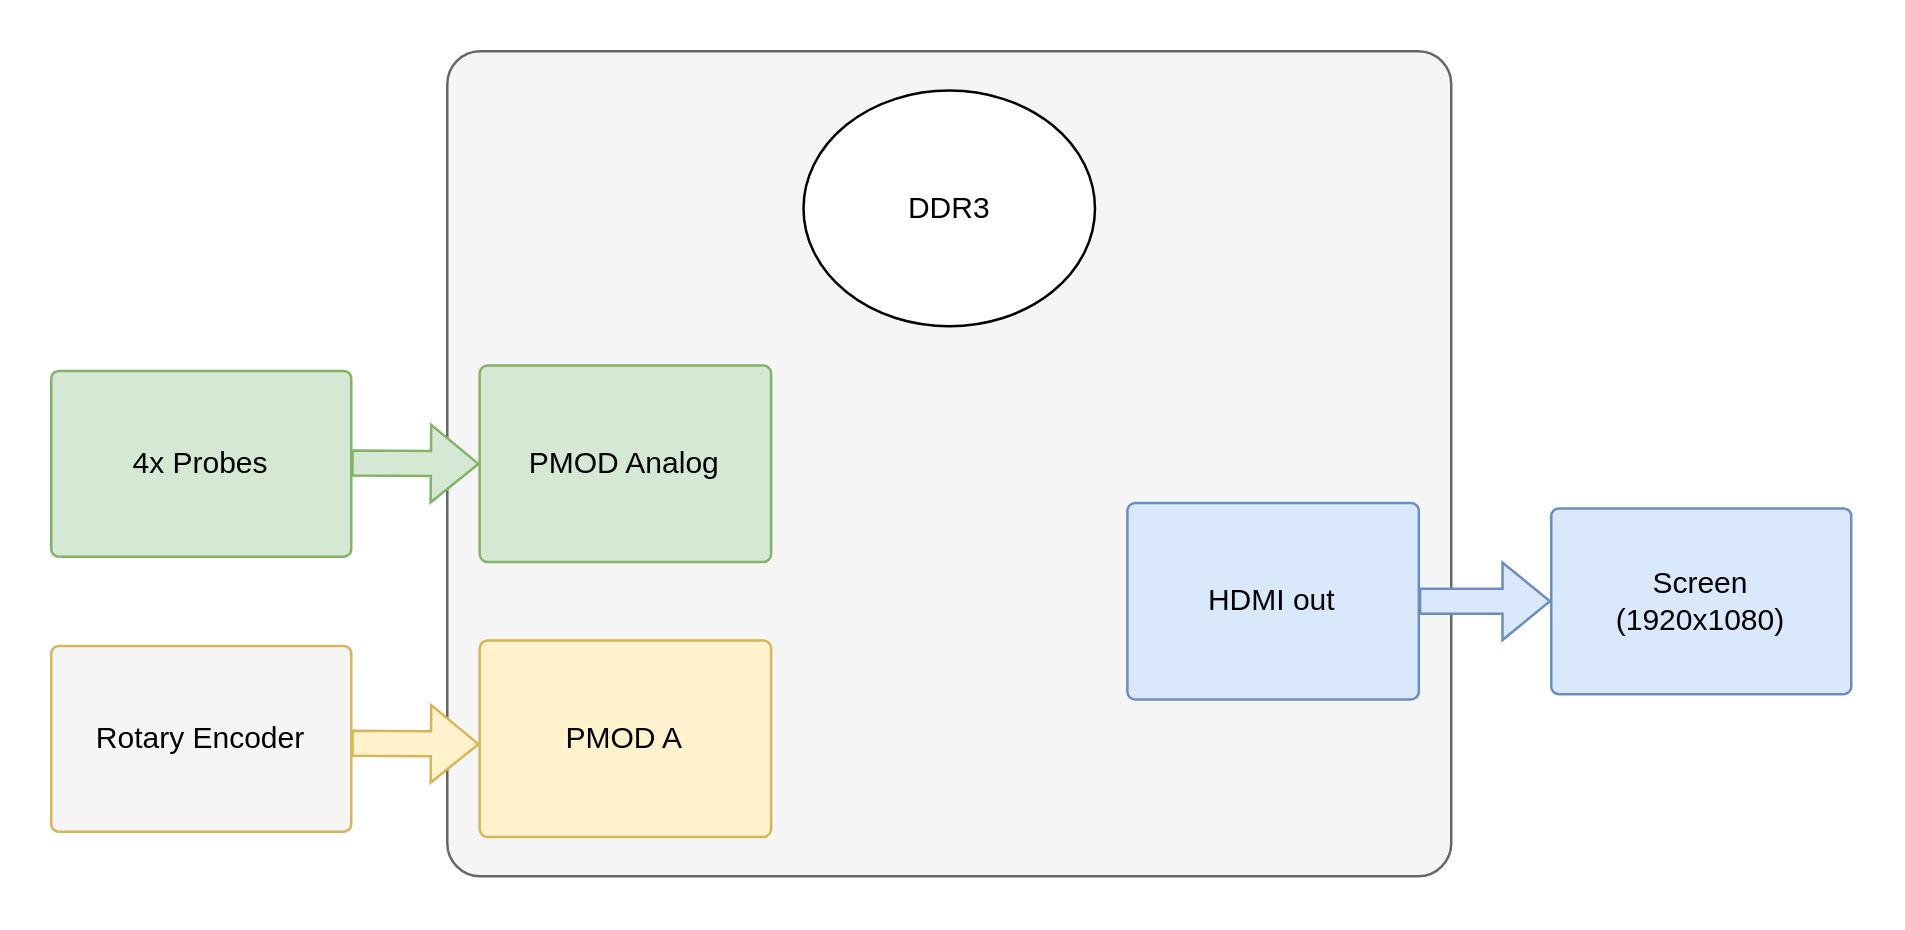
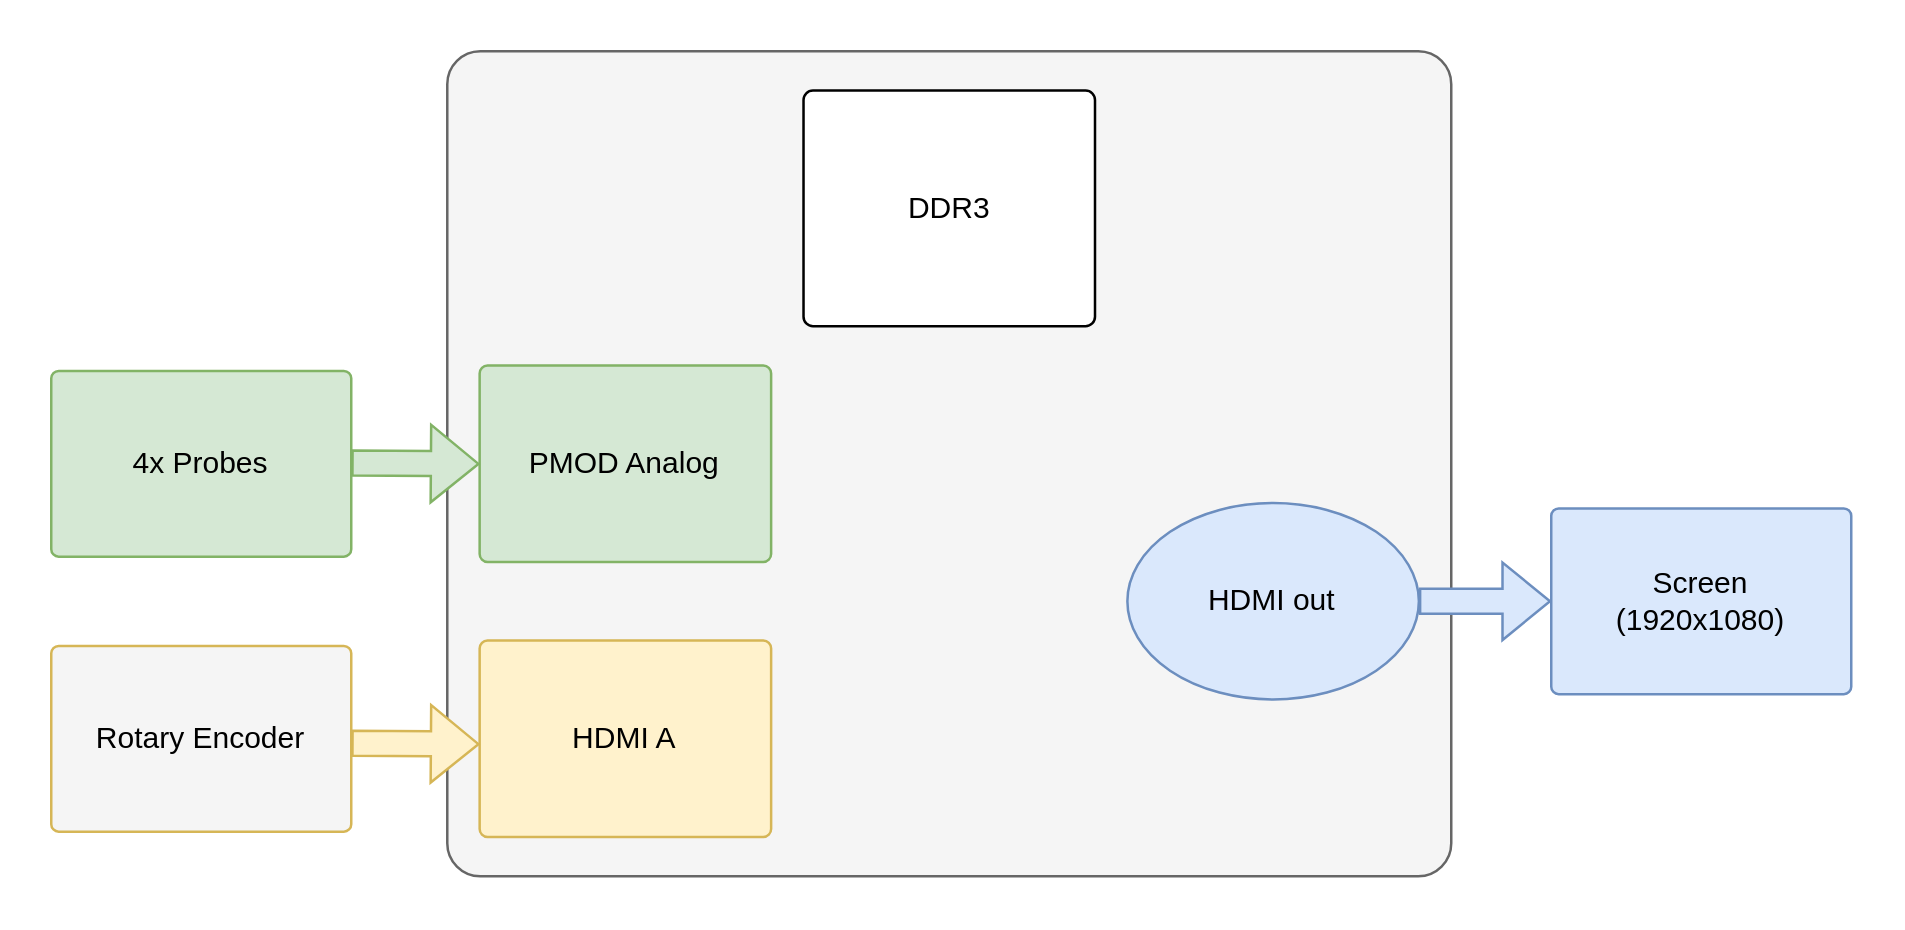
  <mxCell id="0" />
  <mxCell id="1" parent="0" />
  <mxCell id="2" value="" style="rounded=1;whiteSpace=wrap;html=1;arcSize=4;fillColor=#f5f5f5;fontColor=#333333;strokeColor=#666666;" vertex="1" parent="1"><mxGeometry x="178.409" y="20" width="401.591" height="330" as="geometry" /></mxCell>
  <mxCell id="3" value="PMOD Analog" style="rounded=1;whiteSpace=wrap;html=1;arcSize=4;fillColor=#d5e8d4;strokeColor=#82b366;" vertex="1" parent="1"><mxGeometry x="191.364" y="145.714" width="116.591" height="78.571" as="geometry" /></mxCell>
- <mxCell id="4" value="PMOD A" style="rounded=1;whiteSpace=wrap;html=1;arcSize=4;fillColor=#fff2cc;strokeColor=#d6b656;" vertex="1" parent="1"><mxGeometry x="191.364" y="255.714" width="116.591" height="78.571" as="geometry" /></mxCell>
- <mxCell id="5" value="HDMI out" style="rounded=1;whiteSpace=wrap;html=1;arcSize=4;fillColor=#dae8fc;strokeColor=#6c8ebf;" vertex="1" parent="1"><mxGeometry x="450.455" y="200.714" width="116.591" height="78.571" as="geometry" /></mxCell>
- <mxCell id="6" value="DDR3" style="ellipse;whiteSpace=wrap;html=1;arcSize=4;" vertex="1" parent="1"><mxGeometry x="320.909" y="35.714" width="116.591" height="94.286" as="geometry" /></mxCell>
+ <mxCell id="4" value="HDMI A" style="rounded=1;whiteSpace=wrap;html=1;arcSize=4;fillColor=#fff2cc;strokeColor=#d6b656;" vertex="1" parent="1"><mxGeometry x="191.364" y="255.714" width="116.591" height="78.571" as="geometry" /></mxCell>
+ <mxCell id="5" value="HDMI out" style="ellipse;whiteSpace=wrap;html=1;arcSize=4;fillColor=#dae8fc;strokeColor=#6c8ebf;" vertex="1" parent="1"><mxGeometry x="450.455" y="200.714" width="116.591" height="78.571" as="geometry" /></mxCell>
+ <mxCell id="6" value="DDR3" style="rounded=1;whiteSpace=wrap;html=1;arcSize=4;" vertex="1" parent="1"><mxGeometry x="320.909" y="35.714" width="116.591" height="94.286" as="geometry" /></mxCell>
  <mxCell id="7" value="Rotary Encoder" style="rounded=1;whiteSpace=wrap;html=1;arcSize=4;fillColor=#f5f5f5;strokeColor=#d6b656;" vertex="1" parent="1"><mxGeometry x="20" y="257.86" width="120" height="74.29" as="geometry" /></mxCell>
  <mxCell id="8" value="" style="shape=flexArrow;endArrow=classic;html=1;rounded=0;fillColor=#fff2cc;strokeColor=#d6b656;entryX=0;entryY=0.5;entryDx=0;entryDy=0;" edge="1" parent="1"><mxGeometry width="50" height="50" relative="1" as="geometry"><mxPoint x="140" y="296.8" as="sourcePoint" /><mxPoint x="191.364" y="297.15" as="targetPoint" /></mxGeometry></mxCell>
  <mxCell id="9" value="4x Probes" style="rounded=1;whiteSpace=wrap;html=1;arcSize=4;fillColor=#d5e8d4;strokeColor=#82b366;" vertex="1" parent="1"><mxGeometry x="20" y="147.86" width="120" height="74.29" as="geometry" /></mxCell>
  <mxCell id="10" value="" style="shape=flexArrow;endArrow=classic;html=1;rounded=0;fillColor=#d5e8d4;strokeColor=#82b366;entryX=0;entryY=0.5;entryDx=0;entryDy=0;" edge="1" parent="1"><mxGeometry width="50" height="50" relative="1" as="geometry"><mxPoint x="140" y="184.71" as="sourcePoint" /><mxPoint x="191.364" y="185.06" as="targetPoint" /></mxGeometry></mxCell>
  <mxCell id="11" value="Screen&lt;br&gt;(1920x1080)" style="rounded=1;whiteSpace=wrap;html=1;arcSize=4;fillColor=#dae8fc;strokeColor=#6c8ebf;" vertex="1" parent="1"><mxGeometry x="620" y="202.86" width="120" height="74.29" as="geometry" /></mxCell>
  <mxCell id="12" value="" style="shape=flexArrow;endArrow=classic;html=1;rounded=0;fillColor=#dae8fc;strokeColor=#6c8ebf;entryX=0;entryY=0.5;entryDx=0;entryDy=0;exitX=1;exitY=0.5;exitDx=0;exitDy=0;" edge="1" parent="1" source="5"><mxGeometry width="50" height="50" relative="1" as="geometry"><mxPoint x="568.64" y="239.66" as="sourcePoint" /><mxPoint x="620.004" y="240.01" as="targetPoint" /></mxGeometry></mxCell>
